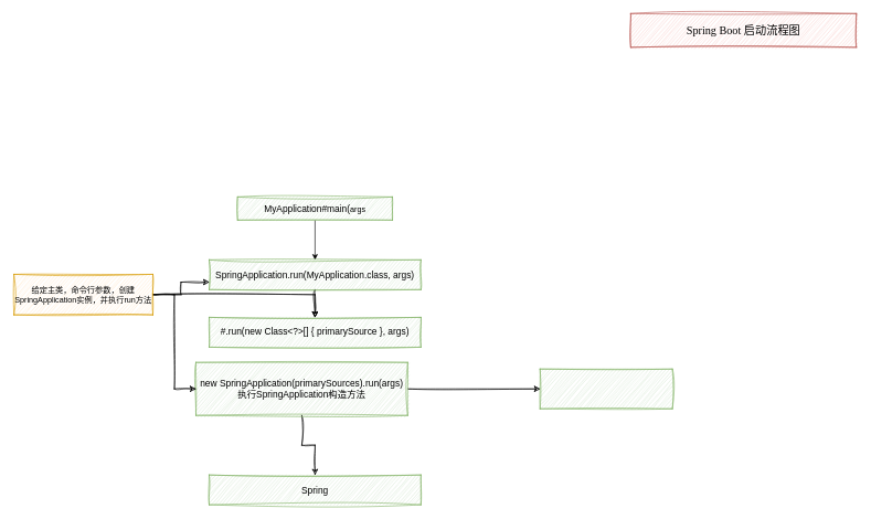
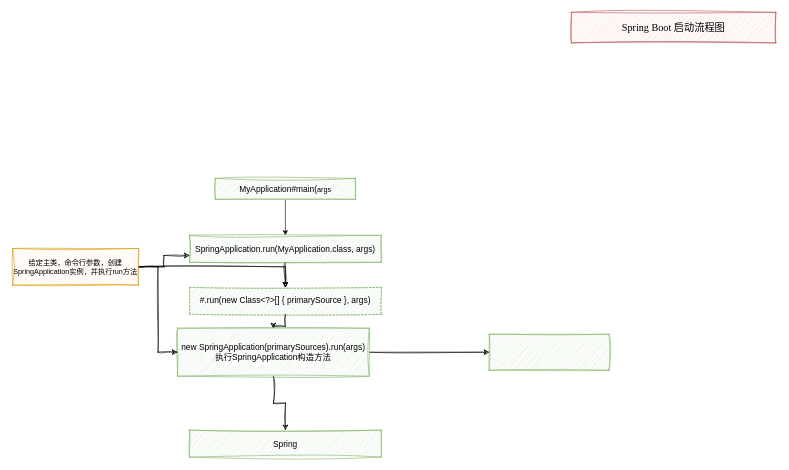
  <mxCell id="0" />
  <mxCell id="1" parent="0" />
  <mxCell id="2" value="&lt;font face=&quot;楷体&quot; style=&quot;font-size: 17px;&quot;&gt;Spring Boot 启动流程图&lt;/font&gt;" style="rounded=0;whiteSpace=wrap;html=1;fillColor=#f8cecc;strokeColor=#b85450;sketch=1;curveFitting=1;jiggle=2;" parent="1" vertex="1"><mxGeometry x="952" y="20" width="341" height="51" as="geometry" /></mxCell>
  <mxCell id="3" style="edgeStyle=orthogonalEdgeStyle;rounded=0;orthogonalLoop=1;jettySize=auto;html=1;fontFamily=Helvetica;fontSize=12;fontColor=default;" parent="1" source="4" target="6" edge="1"><mxGeometry relative="1" as="geometry"><mxPoint x="632" y="369" as="targetPoint" /></mxGeometry></mxCell>
  <mxCell id="4" value="&lt;font style=&quot;font-size: 14px;&quot;&gt;MyApplication#main(&lt;/font&gt;args" style="rounded=0;whiteSpace=wrap;html=1;sketch=1;jiggle=2;curveFitting=1;strokeColor=#82b366;align=center;verticalAlign=middle;fontFamily=Helvetica;fontSize=12;fillColor=#d5e8d4;" parent="1" vertex="1"><mxGeometry x="358" y="297" width="234" height="35" as="geometry" /></mxCell>
  <mxCell id="5" style="edgeStyle=orthogonalEdgeStyle;rounded=0;sketch=1;hachureGap=4;jiggle=2;curveFitting=1;orthogonalLoop=1;jettySize=auto;html=1;fontFamily=Architects Daughter;fontSource=https%3A%2F%2Ffonts.googleapis.com%2Fcss%3Ffamily%3DArchitects%2BDaughter;fontSize=16;" edge="1" parent="1" source="6" target="8"><mxGeometry relative="1" as="geometry" /></mxCell>
  <mxCell id="6" value="&lt;font style=&quot;font-size: 14px;&quot;&gt;SpringApplication.run(MyApplication.class, args)&lt;/font&gt;" style="rounded=0;whiteSpace=wrap;html=1;sketch=1;jiggle=2;curveFitting=1;strokeColor=#82b366;align=center;verticalAlign=middle;fontFamily=Helvetica;fontSize=12;fillColor=#d5e8d4;" parent="1" vertex="1"><mxGeometry x="315" y="392" width="320" height="45" as="geometry" /></mxCell>
- <mxCell id="8" value="&lt;font style=&quot;font-size: 14px;&quot;&gt;#.run(new Class&amp;lt;?&amp;gt;[] { primarySource }, args)&lt;/font&gt;" style="rounded=0;whiteSpace=wrap;html=1;sketch=1;jiggle=2;curveFitting=1;strokeColor=#82b366;align=center;verticalAlign=middle;fontFamily=Helvetica;fontSize=12;fillColor=#d5e8d4;" vertex="1" parent="1"><mxGeometry x="315" y="478.88" width="320" height="45" as="geometry" /></mxCell>
+ <mxCell id="7" style="edgeStyle=orthogonalEdgeStyle;rounded=0;sketch=1;hachureGap=4;jiggle=2;curveFitting=1;orthogonalLoop=1;jettySize=auto;html=1;fontFamily=Architects Daughter;fontSource=https%3A%2F%2Ffonts.googleapis.com%2Fcss%3Ffamily%3DArchitects%2BDaughter;fontSize=16;" edge="1" parent="1" source="8" target="11"><mxGeometry relative="1" as="geometry" /></mxCell>
+ <mxCell id="8" value="&lt;font style=&quot;font-size: 14px;&quot;&gt;#.run(new Class&amp;lt;?&amp;gt;[] { primarySource }, args)&lt;/font&gt;" style="rounded=0;whiteSpace=wrap;html=1;sketch=1;jiggle=2;curveFitting=1;strokeColor=#82b366;align=center;verticalAlign=middle;fontFamily=Helvetica;fontSize=12;fillColor=#d5e8d4;dashed=1;" vertex="1" parent="1"><mxGeometry x="315" y="478.88" width="320" height="45" as="geometry" /></mxCell>
  <mxCell id="9" style="edgeStyle=orthogonalEdgeStyle;rounded=0;sketch=1;hachureGap=4;jiggle=2;curveFitting=1;orthogonalLoop=1;jettySize=auto;html=1;fontFamily=Architects Daughter;fontSource=https%3A%2F%2Ffonts.googleapis.com%2Fcss%3Ffamily%3DArchitects%2BDaughter;fontSize=16;" edge="1" parent="1" source="11" target="12"><mxGeometry relative="1" as="geometry" /></mxCell>
  <mxCell id="10" value="" style="edgeStyle=orthogonalEdgeStyle;rounded=0;sketch=1;hachureGap=4;jiggle=2;curveFitting=1;orthogonalLoop=1;jettySize=auto;html=1;fontFamily=Helvetica;fontSource=https%3A%2F%2Ffonts.googleapis.com%2Fcss%3Ffamily%3DArchitects%2BDaughter;fontSize=12;fontColor=default;" edge="1" parent="1" source="11" target="17"><mxGeometry relative="1" as="geometry" /></mxCell>
  <mxCell id="11" value="&lt;font style=&quot;font-size: 14px;&quot;&gt;new SpringApplication(primarySources).run(args)&lt;br&gt;执行SpringApplication构造方法&lt;br&gt;&lt;/font&gt;" style="rounded=0;whiteSpace=wrap;html=1;sketch=1;jiggle=2;curveFitting=1;strokeColor=#82b366;align=center;verticalAlign=middle;fontFamily=Helvetica;fontSize=12;fillColor=#d5e8d4;" vertex="1" parent="1"><mxGeometry x="295" y="547" width="320" height="80" as="geometry" /></mxCell>
  <mxCell id="12" value="&lt;span style=&quot;font-size: 14px;&quot;&gt;Spring&lt;/span&gt;" style="rounded=0;whiteSpace=wrap;html=1;sketch=1;jiggle=2;curveFitting=1;strokeColor=#82b366;align=center;verticalAlign=middle;fontFamily=Helvetica;fontSize=12;fillColor=#d5e8d4;" vertex="1" parent="1"><mxGeometry x="315" y="717" width="320" height="45" as="geometry" /></mxCell>
  <mxCell id="13" style="edgeStyle=orthogonalEdgeStyle;rounded=0;sketch=1;hachureGap=4;jiggle=2;curveFitting=1;orthogonalLoop=1;jettySize=auto;html=1;entryX=0;entryY=0.75;entryDx=0;entryDy=0;fontFamily=Helvetica;fontSource=https%3A%2F%2Ffonts.googleapis.com%2Fcss%3Ffamily%3DArchitects%2BDaughter;fontSize=12;fontColor=default;" edge="1" parent="1" source="16" target="6"><mxGeometry relative="1" as="geometry" /></mxCell>
  <mxCell id="14" style="edgeStyle=orthogonalEdgeStyle;rounded=0;sketch=1;hachureGap=4;jiggle=2;curveFitting=1;orthogonalLoop=1;jettySize=auto;html=1;fontFamily=Helvetica;fontSource=https%3A%2F%2Ffonts.googleapis.com%2Fcss%3Ffamily%3DArchitects%2BDaughter;fontSize=12;fontColor=default;" edge="1" parent="1" source="16" target="8"><mxGeometry relative="1" as="geometry" /></mxCell>
  <mxCell id="15" style="edgeStyle=orthogonalEdgeStyle;rounded=0;sketch=1;hachureGap=4;jiggle=2;curveFitting=1;orthogonalLoop=1;jettySize=auto;html=1;entryX=0;entryY=0.5;entryDx=0;entryDy=0;fontFamily=Helvetica;fontSource=https%3A%2F%2Ffonts.googleapis.com%2Fcss%3Ffamily%3DArchitects%2BDaughter;fontSize=12;fontColor=default;" edge="1" parent="1" source="16" target="11"><mxGeometry relative="1" as="geometry" /></mxCell>
  <mxCell id="16" value="给定主类，命令行参数，创建SpringApplication实例，并执行run方法" style="rounded=0;whiteSpace=wrap;html=1;sketch=1;jiggle=2;curveFitting=1;strokeColor=#d79b00;align=center;verticalAlign=middle;fontFamily=Helvetica;fontSize=12;fillColor=#ffe6cc;" vertex="1" parent="1"><mxGeometry x="20" y="413.88" width="210" height="61.25" as="geometry" /></mxCell>
  <mxCell id="17" value="" style="whiteSpace=wrap;html=1;fillColor=#d5e8d4;strokeColor=#82b366;rounded=0;sketch=1;jiggle=2;curveFitting=1;" vertex="1" parent="1"><mxGeometry x="815" y="557" width="200" height="60" as="geometry" /></mxCell>
